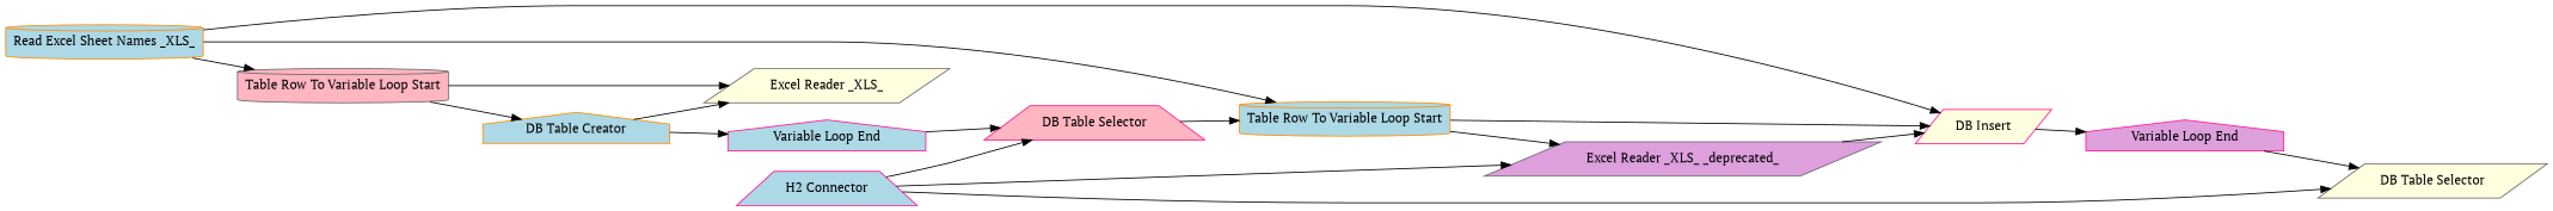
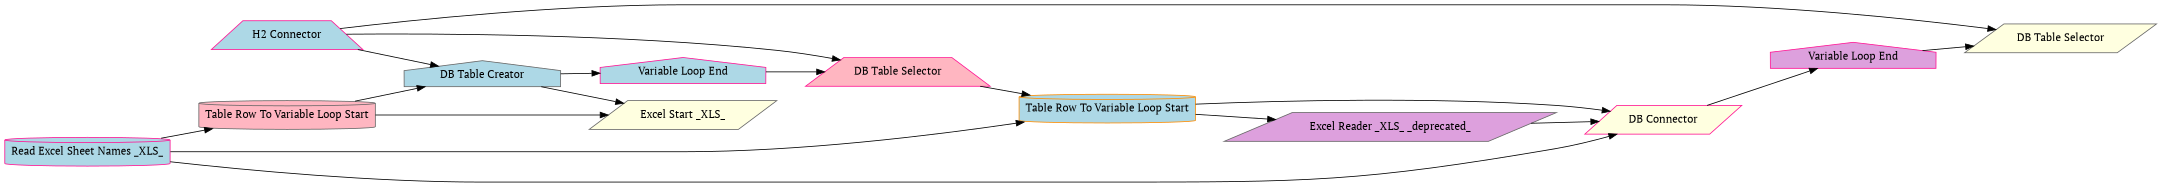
  digraph {
    fontname="PT Serif"
    rankdir=LR
    node [color=deeppink fillcolor=lightblue fontname="PT Serif" shape=parallelogram style=filled]
    edge [fontname="PT Serif"]
    n1 [label="H2 Connector" shape=trapezium]
    n2 [fillcolor=lightpink label="DB Table Selector" shape=trapezium]
    n3 [color=gray40 fillcolor=lightyellow label="DB Table Selector"]
-   n4 [color=darkorange label="DB Table Creator" shape=house]
+   n4 [color=gray40 label="DB Table Creator" shape=house]
    n5 [color=darkorange label="Table Row To Variable Loop Start" shape=cylinder]
-   n6 [fillcolor=lightyellow label="DB Insert"]
+   n6 [fillcolor=lightyellow label="DB Connector"]
    n7 [fillcolor=plum label="Variable Loop End" shape=house]
-   n8 [color=gray40 fillcolor=lightyellow label="Excel Reader _XLS_"]
+   n8 [color=gray40 fillcolor=lightyellow label="Excel Start _XLS_"]
    n9 [label="Variable Loop End" shape=house]
    n10 [color=gray40 fillcolor=plum label="Excel Reader _XLS_ _deprecated_"]
-   n11 [color=darkorange label="Read Excel Sheet Names _XLS_" shape=cylinder]
+   n11 [label="Read Excel Sheet Names _XLS_" shape=cylinder]
    n12 [color=gray40 fillcolor=lightpink label="Table Row To Variable Loop Start" shape=cylinder]
    n1 -> n2
    n1 -> n3
-   n1 -> n10
+   n1 -> n4
    n2 -> n5
    n4 -> n8
    n4 -> n9
    n5 -> n6
    n5 -> n10
    n6 -> n7
    n7 -> n3
    n9 -> n2
    n10 -> n6
    n11 -> n5
    n11 -> n6
    n11 -> n12
    n12 -> n4
    n12 -> n8
  }
